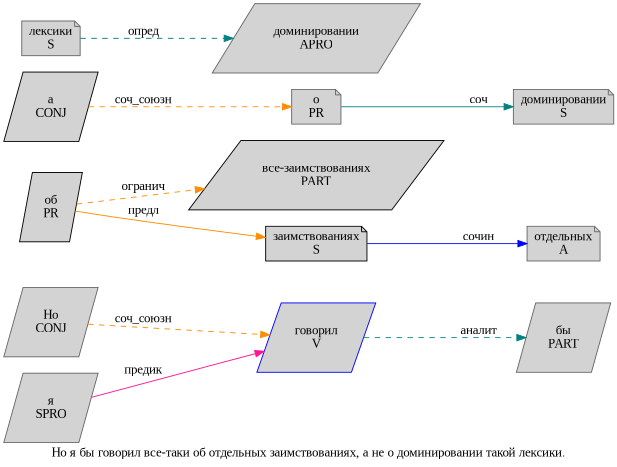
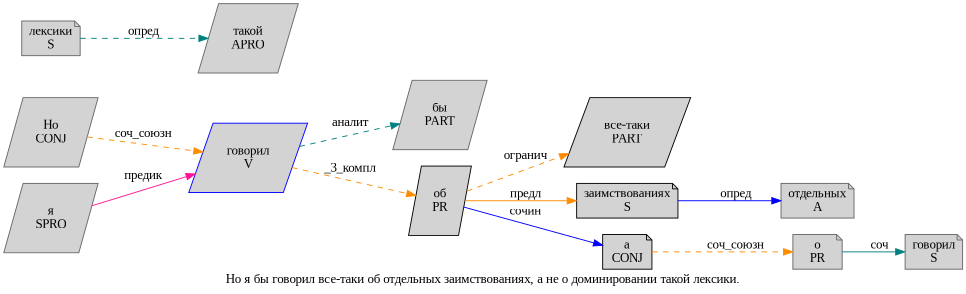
  digraph {
    fontname="Liberation Serif"
    label="Но я бы говорил все-таки об отдельных заимствованиях, а не о доминировании такой лексики."
    rankdir=LR
    node [color=gray40 fillcolor=lightgray fontname="Liberation Serif" penwidth=1 shape=parallelogram style=filled]
    edge [color=darkorange fontname="Liberation Serif" style=dashed]
    n1 [label="Но\nCONJ"]
    n2 [color=blue label="говорил\nV"]
    n3 [label="бы\nPART"]
    n4 [color=black label="об\nPR"]
    n5 [label="я\nSPRO"]
-   n6 [color=black label="все-заимствованиях\nPART"]
+   n6 [color=black label="все-таки\nPART"]
    n7 [color=black label="заимствованиях\nS" shape=note]
-   n8 [color=black label="а\nCONJ"]
+   n8 [color=black label="а\nCONJ" shape=note]
    n9 [label="отдельных\nA" shape=note]
    n10 [label="о\nPR" shape=note]
-   n11 [label="доминировании\nS" shape=note]
+   n11 [label="говорил\nS" shape=note]
    n12 [label="лексики\nS" shape=note]
-   n13 [label="доминировании\nAPRO"]
+   n13 [label="такой\nAPRO"]
    n1 -> n2 [label="соч_союзн"]
    n2 -> n3 [color=teal label="аналит"]
+   n2 -> n4 [label="_3_компл"]
    n4 -> n6 [label="огранич"]
    n4 -> n7 [label="предл" style=solid]
+   n4 -> n8 [color=blue label="сочин" style=solid]
    n5 -> n2 [color=deeppink label="предик" style=solid]
-   n7 -> n9 [color=blue label="сочин" style=solid]
+   n7 -> n9 [color=blue label="опред" style=solid]
    n8 -> n10 [label="соч_союзн"]
    n10 -> n11 [color=teal label="соч" style=solid]
    n12 -> n13 [color=teal label="опред"]
  }
